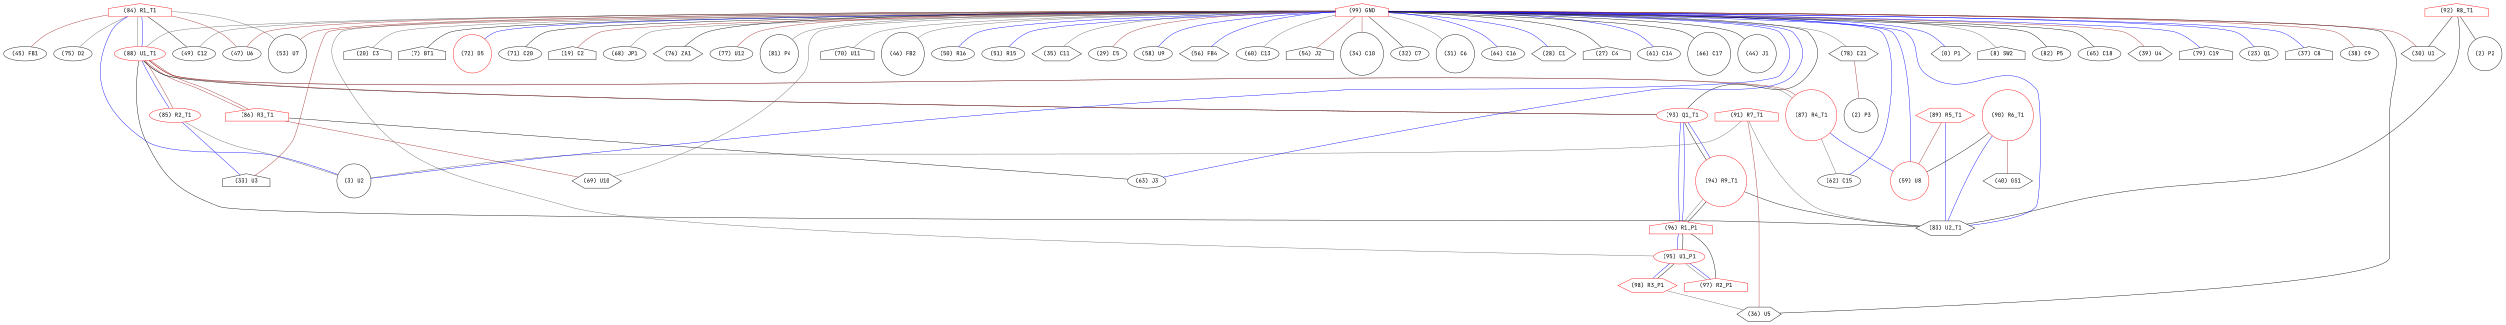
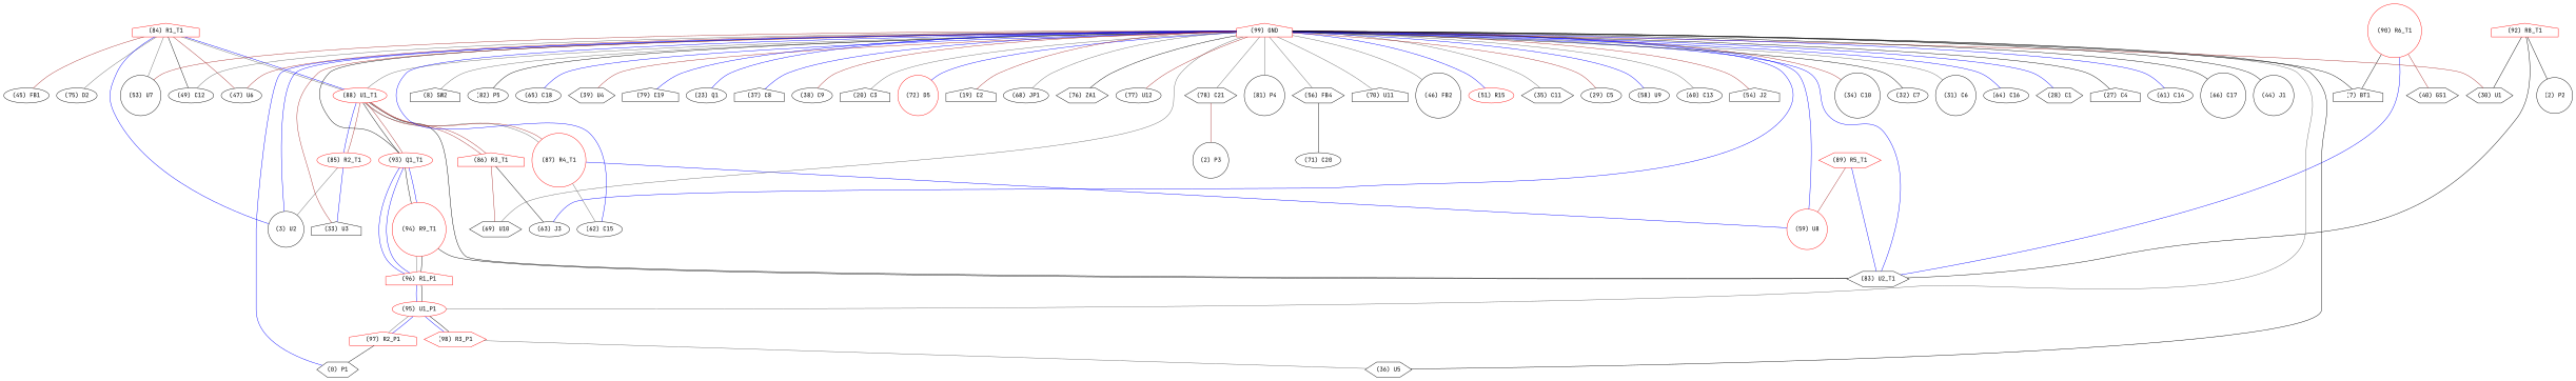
  graph {
    fontname="JetBrains Mono"
    node [fontname="JetBrains Mono" shape=ellipse]
    edge [color=blue fontname="JetBrains Mono"]
    n1 [color=red label="(84) R1_T1" shape=house]
    n2 [label="(53) U7" shape=circle]
    n3 [label="(49) C12"]
    n4 [label="(45) FB1"]
    n5 [label="(75) D2"]
    n6 [label="(3) U2" shape=circle]
    n7 [label="(47) U6"]
    n8 [color=red label="(88) U1_T1"]
    n9 [color=red label="(85) R2_T1"]
    n10 [color=red label="(86) R3_T1" shape=house]
    n11 [color=red label="(87) R4_T1" shape=circle]
    n12 [label="(83) U2_T1" shape=hexagon]
    n13 [color=red label="(93) Q1_T1"]
    n14 [label="(33) U3" shape=house]
    n15 [label="(69) U10" shape=hexagon]
    n16 [label="(63) J3"]
    n17 [color=red label="(59) U8" shape=circle]
    n18 [label="(62) C15"]
    n19 [color=red label="(96) R1_P1" shape=house]
    n20 [color=red label="(94) R9_T1" shape=circle]
    n21 [color=red label="(95) U1_P1"]
    n22 [color=red label="(89) R5_T1" shape=hexagon]
    n23 [color=red label="(90) R6_T1" shape=circle]
    n24 [label="(40) GS1" shape=hexagon]
-   n25 [color=red label="(91) R7_T1" shape=house]
    n26 [label="(36) U5" shape=hexagon]
    n27 [color=red label="(92) R8_T1" shape=house]
    n28 [label="(2) P2" shape=circle]
    n29 [label="(30) U1" shape=hexagon]
    n30 [color=red label="(98) R3_P1" shape=hexagon]
    n31 [color=red label="(97) R2_P1" shape=house]
    n32 [label="(0) P1" shape=hexagon]
    n33 [color=red label="(99) GND" shape=house]
    n34 [label="(8) SW2" shape=house]
    n35 [label="(82) P5"]
    n36 [label="(65) C18"]
    n37 [label="(39) U4" shape=hexagon]
    n38 [label="(79) C19" shape=house]
    n39 [label="(23) Q1"]
    n40 [label="(37) C8" shape=house]
    n41 [label="(38) C9"]
    n42 [label="(20) C3" shape=house]
    n43 [label="(7) BT1" shape=house]
    n44 [color=red label="(72) D5" shape=circle]
    n45 [label="(71) C20"]
    n46 [label="(19) C2" shape=house]
    n47 [label="(68) JP1"]
    n48 [label="(76) ZA1" shape=hexagon]
    n49 [label="(77) U12"]
    n50 [label="(81) P4" shape=circle]
    n51 [label="(78) C21" shape=hexagon]
    n52 [label="(70) U11" shape=house]
    n53 [label="(46) FB2" shape=circle]
-   n54 [label="(50) R16"]
-   n55 [label="(51) R15"]
+   n55 [label="(51) R15" color=red]
    n56 [label="(35) C11" shape=hexagon]
    n57 [label="(29) C5"]
    n58 [label="(58) U9"]
    n59 [label="(56) FB4" shape=hexagon]
    n60 [label="(60) C13"]
    n61 [label="(54) J2" shape=house]
    n62 [label="(34) C10" shape=circle]
    n63 [label="(32) C7"]
    n64 [label="(31) C6" shape=circle]
    n65 [label="(64) C16"]
    n66 [label="(28) C1" shape=hexagon]
    n67 [label="(27) C4" shape=house]
    n68 [label="(61) C14"]
    n69 [label="(66) C17" shape=circle]
    n70 [label="(44) J1" shape=circle]
    n71 [label="(2) P3" shape=circle]
    n1 -- n2 [color=gray40]
    n1 -- n3 [color=black]
    n1 -- n4 [color=brown]
    n1 -- n5 [color=gray40]
    n1 -- n6
    n1 -- n7 [color=brown]
    n1 -- n8 [color=gray40]
    n8 -- n1
    n8 -- n9
    n8 -- n10 [color=brown]
    n8 -- n11 [color=gray40]
    n8 -- n12 [color=black]
    n8 -- n13 [color=black]
    n9 -- n6 [color=gray40]
    n9 -- n8 [color=brown]
    n9 -- n14
    n10 -- n8 [color=brown]
    n10 -- n15 [color=brown]
    n10 -- n16 [color=black]
    n11 -- n8 [color=brown]
    n11 -- n17
    n11 -- n18 [color=gray40]
    n13 -- n8 [color=brown]
    n13 -- n19
    n13 -- n20 [color=black]
    n19 -- n13
    n19 -- n20 [color=black]
    n19 -- n21
    n20 -- n12 [color=black]
    n20 -- n13
    n20 -- n19 [color=gray40]
    n21 -- n19 [color=black]
    n21 -- n30
    n21 -- n31 [color=gray40]
    n22 -- n12
    n22 -- n17 [color=brown]
    n23 -- n12
-   n23 -- n17 [color=black]
+   n23 -- n43 [color=black]
    n23 -- n24 [color=brown]
-   n25 -- n6 [color=gray40]
-   n25 -- n12 [color=gray40]
-   n25 -- n26 [color=brown]
    n27 -- n12 [color=black]
    n27 -- n28 [color=black]
    n27 -- n29 [color=black]
    n30 -- n21 [color=black]
    n30 -- n26 [color=gray40]
    n31 -- n21
-   n31 -- n19 [color=black]
+   n31 -- n32 [color=black]
    n33 -- n2 [color=brown]
    n33 -- n3 [color=gray40]
    n33 -- n6
    n33 -- n7 [color=brown]
    n33 -- n8 [color=gray40]
    n33 -- n12
    n33 -- n13 [color=black]
    n33 -- n14 [color=brown]
    n33 -- n15 [color=gray40]
    n33 -- n16
    n33 -- n17
    n33 -- n18
    n33 -- n21 [color=gray40]
    n33 -- n26 [color=black]
    n33 -- n29 [color=brown]
    n33 -- n32
    n33 -- n34 [color=gray40]
    n33 -- n35 [color=black]
-   n33 -- n36 [color=black]
+   n33 -- n36
    n33 -- n37 [color=brown]
    n33 -- n38
    n33 -- n39
    n33 -- n40
    n33 -- n41 [color=brown]
    n33 -- n42 [color=gray40]
    n33 -- n43 [color=black]
    n33 -- n44
-   n33 -- n45 [color=black]
+   n59 -- n45 [color=black]
    n33 -- n46 [color=brown]
    n33 -- n47 [color=gray40]
    n33 -- n48 [color=black]
    n33 -- n49 [color=brown]
    n33 -- n50 [color=gray40]
    n33 -- n51 [color=gray40]
    n33 -- n52 [color=gray40]
    n33 -- n53 [color=gray40]
-   n33 -- n54
    n33 -- n55
    n33 -- n56 [color=gray40]
    n33 -- n57 [color=brown]
    n33 -- n58
-   n33 -- n59
+   n33 -- n59 [color=gray40]
    n33 -- n60 [color=gray40]
    n33 -- n61 [color=brown]
    n33 -- n62 [color=brown]
    n33 -- n63 [color=black]
    n33 -- n64 [color=gray40]
    n33 -- n65
    n33 -- n66
    n33 -- n67 [color=black]
    n33 -- n68
    n33 -- n69 [color=black]
    n33 -- n70 [color=black]
    n51 -- n71 [color=brown]
  }
